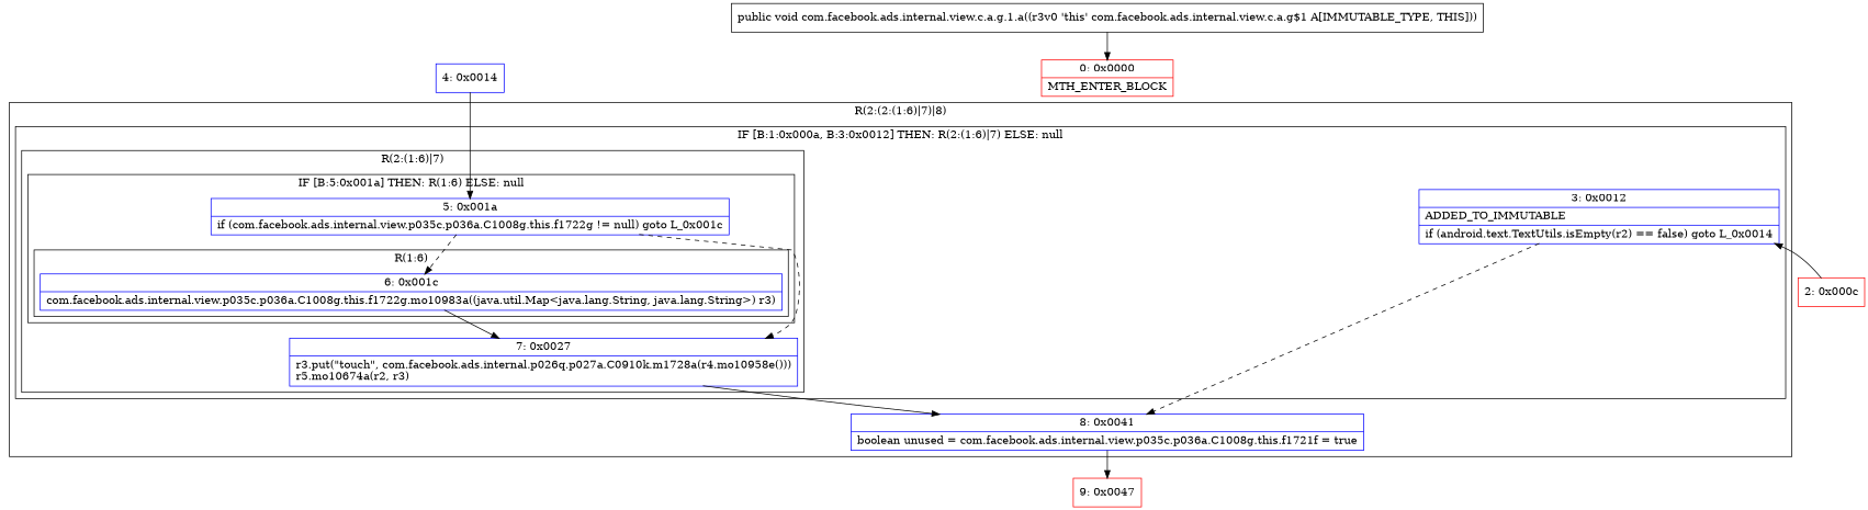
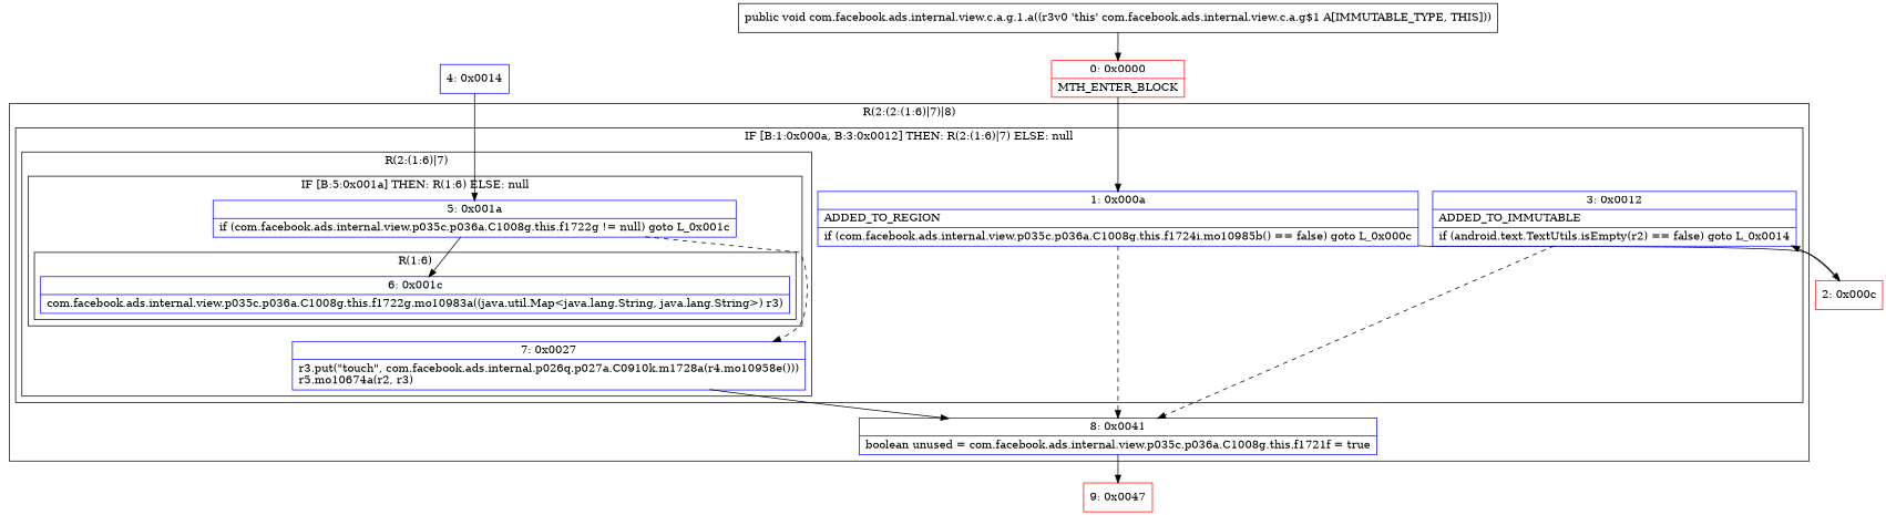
  digraph {
    node [color=blue shape=record]
    n1 [label="{6\:\ 0x001c|com.facebook.ads.internal.view.p035c.p036a.C1008g.this.f1722g.mo10983a((java.util.Map\<java.lang.String, java.lang.String\>) r3)\l}"]
    n2 [label="{5\:\ 0x001a|if (com.facebook.ads.internal.view.p035c.p036a.C1008g.this.f1722g != null) goto L_0x001c\l}"]
    n3 [label="{7\:\ 0x0027|r3.put(\"touch\", com.facebook.ads.internal.p026q.p027a.C0910k.m1728a(r4.mo10958e()))\lr5.mo10674a(r2, r3)\l}"]
+   n4 [label="{1\:\ 0x000a|ADDED_TO_REGION\l|if (com.facebook.ads.internal.view.p035c.p036a.C1008g.this.f1724i.mo10985b() == false) goto L_0x000c\l}"]
    n5 [label="{3\:\ 0x0012|ADDED_TO_IMMUTABLE\l|if (android.text.TextUtils.isEmpty(r2) == false) goto L_0x0014\l}"]
    n6 [label="{8\:\ 0x0041|boolean unused = com.facebook.ads.internal.view.p035c.p036a.C1008g.this.f1721f = true\l}"]
    n7 [color=red label="{2\:\ 0x000c}"]
    n8 [color=red label="{9\:\ 0x0047}"]
    n9 [label="{4\:\ 0x0014}"]
    n10 [color=red label="{0\:\ 0x0000|MTH_ENTER_BLOCK\l}"]
    n11 [label="{public void com.facebook.ads.internal.view.c.a.g.1.a((r3v0 'this' com.facebook.ads.internal.view.c.a.g$1 A[IMMUTABLE_TYPE, THIS])) }" color=""]
    subgraph cluster_1 {
      label="R(2:(2:(1:6)|7)|8)"
      n6
      subgraph cluster_2 {
        label="IF [B:1:0x000a, B:3:0x0012] THEN: R(2:(1:6)|7) ELSE: null"
+       n4
        n5
        subgraph cluster_3 {
          label="R(2:(1:6)|7)"
          n3
          subgraph cluster_4 {
            label="IF [B:5:0x001a] THEN: R(1:6) ELSE: null"
            n2
            subgraph cluster_5 {
              label="R(1:6)"
              n1
            }
          }
        }
      }
    }
-   n1 -> n3
-   n2 -> n1 [style=dashed]
+   n2 -> n1
    n2 -> n3 [style=dashed]
    n3 -> n6
+   n4 -> n6 [style=dashed]
+   n4 -> n7
    n5 -> n6 [style=dashed]
    n6 -> n8
    n7 -> n5
    n9 -> n2
+   n10 -> n4
    n11 -> n10
  }
